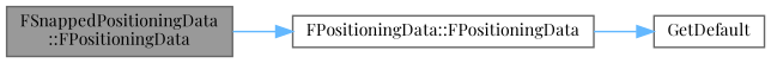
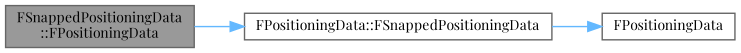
  digraph {
    fontname="Playfair Display"
    rankdir=LR
    node [color=grey40 fillcolor=white fontname="Playfair Display" fontsize=10 shape=box style=filled]
    edge [color=steelblue1 fontname="Playfair Display" fontsize=10 labelfontname=Helvetica labelfontsize=10 style=solid]
    n1 [color=gray40 fillcolor=grey60 fontcolor=black height=0.2 label="FSnappedPositioningData\l::FPositioningData" width=0.4]
-   n2 [height=0.2 label="FPositioningData::FPositioningData" width=0.4]
-   n3 [height=0.2 label=GetDefault width=0.4]
+   n2 [height=0.2 label="FPositioningData::FSnappedPositioningData" width=0.4]
+   n3 [height=0.2 label=FPositioningData width=0.4]
    n1 -> n2
    n2 -> n3
  }
